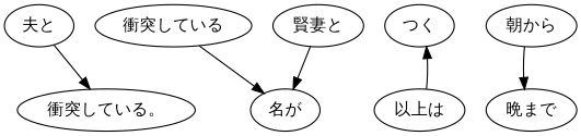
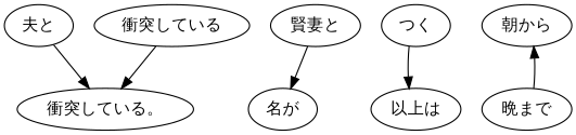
  digraph {
    fontname="Roboto Condensed"
    node [fontname="Roboto Condensed"]
    edge [fontname="Roboto Condensed"]
    n1 [label="衝突している"]
    n2 [label="衝突している。"]
    n3 [label="賢妻と"]
    n4 [label="名が"]
    n5 [label="つく"]
    n6 [label="以上は"]
    n7 [label="朝から"]
    n8 [label="晩まで"]
    n9 [label="夫と"]
-   n1 -> n4
+   n1 -> n2
    n3 -> n4
-   n6 -> n5
-   n7 -> n8
+   n5 -> n6
+   n8 -> n7
    n9 -> n2
  }
